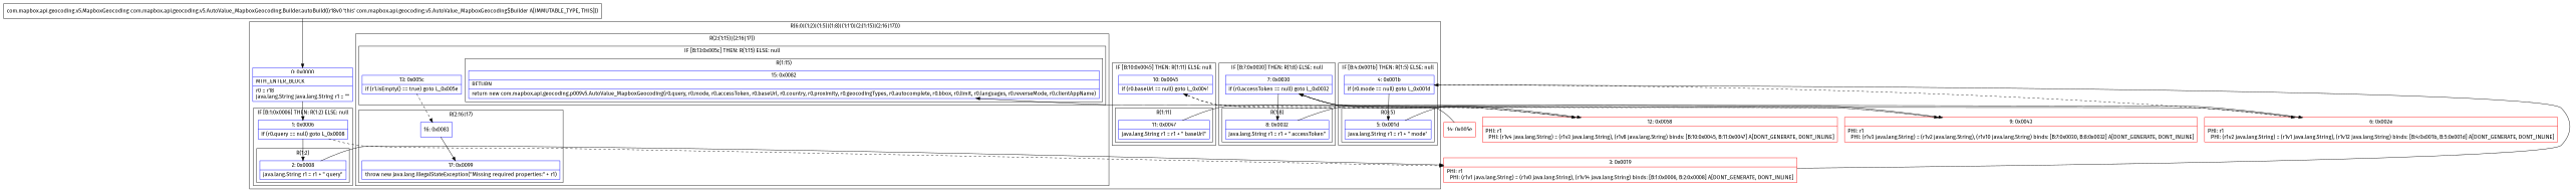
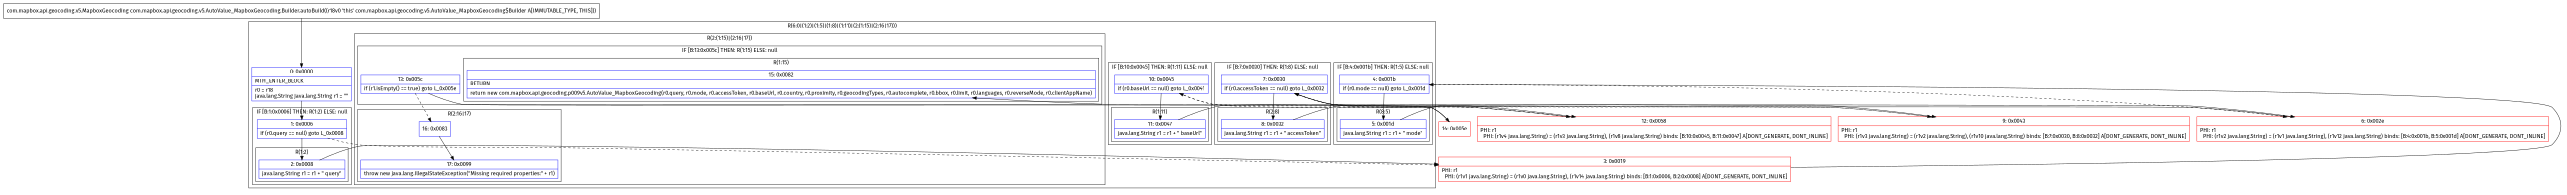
  digraph {
    fontname="Fira Sans"
    node [color=blue fontname="Fira Sans" shape=record]
    edge [fontname="Fira Sans"]
    n1 [label="{2\:\ 0x0008|java.lang.String r1 = r1 + \" query\"\l}"]
    n2 [label="{1\:\ 0x0006|if (r0.query == null) goto L_0x0008\l}"]
    n3 [label="{5\:\ 0x001d|java.lang.String r1 = r1 + \" mode\"\l}"]
    n4 [label="{4\:\ 0x001b|if (r0.mode == null) goto L_0x001d\l}"]
    n5 [label="{8\:\ 0x0032|java.lang.String r1 = r1 + \" accessToken\"\l}"]
    n6 [label="{7\:\ 0x0030|if (r0.accessToken == null) goto L_0x0032\l}"]
    n7 [label="{11\:\ 0x0047|java.lang.String r1 = r1 + \" baseUrl\"\l}"]
    n8 [label="{10\:\ 0x0045|if (r0.baseUrl == null) goto L_0x0041\l}"]
    n9 [label="{15\:\ 0x0082|RETURN\l|return new com.mapbox.api.geocoding.p009v5.AutoValue_MapboxGeocoding(r0.query, r0.mode, r0.accessToken, r0.baseUrl, r0.country, r0.proximity, r0.geocodingTypes, r0.autocomplete, r0.bbox, r0.limit, r0.languages, r0.reverseMode, r0.clientAppName)\l}"]
    n10 [label="{13\:\ 0x005c|if (r1.isEmpty() == true) goto L_0x005e\l}"]
    n11 [label="{16\:\ 0x0083}"]
    n12 [label="{17\:\ 0x0099|throw new java.lang.IllegalStateException(\"Missing required properties:\" + r1)\l}"]
    n13 [label="{0\:\ 0x0000|MTH_ENTER_BLOCK\l|r0 = r18\ljava.lang.String java.lang.String r1 = \"\"\l}"]
    n14 [color=red label="{3\:\ 0x0019|PHI: r1 \l  PHI: (r1v1 java.lang.String) = (r1v0 java.lang.String), (r1v14 java.lang.String) binds: [B:1:0x0006, B:2:0x0008] A[DONT_GENERATE, DONT_INLINE]\l}"]
    n15 [color=red label="{6\:\ 0x002e|PHI: r1 \l  PHI: (r1v2 java.lang.String) = (r1v1 java.lang.String), (r1v12 java.lang.String) binds: [B:4:0x001b, B:5:0x001d] A[DONT_GENERATE, DONT_INLINE]\l}"]
    n16 [color=red label="{9\:\ 0x0043|PHI: r1 \l  PHI: (r1v3 java.lang.String) = (r1v2 java.lang.String), (r1v10 java.lang.String) binds: [B:7:0x0030, B:8:0x0032] A[DONT_GENERATE, DONT_INLINE]\l}"]
    n17 [color=red label="{12\:\ 0x0058|PHI: r1 \l  PHI: (r1v4 java.lang.String) = (r1v3 java.lang.String), (r1v8 java.lang.String) binds: [B:10:0x0045, B:11:0x0047] A[DONT_GENERATE, DONT_INLINE]\l}"]
    n18 [color=red label="{14\:\ 0x005e}"]
    n19 [label="{com.mapbox.api.geocoding.v5.MapboxGeocoding com.mapbox.api.geocoding.v5.AutoValue_MapboxGeocoding.Builder.autoBuild((r18v0 'this' com.mapbox.api.geocoding.v5.AutoValue_MapboxGeocoding$Builder A[IMMUTABLE_TYPE, THIS])) }" color=""]
    subgraph cluster_1 {
      label="R(6:0|(1:2)|(1:5)|(1:8)|(1:11)|(2:(1:15)|(2:16|17)))"
      n13
      subgraph cluster_2 {
        label="IF [B:1:0x0006] THEN: R(1:2) ELSE: null"
        n2
        subgraph cluster_3 {
          label="R(1:2)"
          n1
        }
      }
      subgraph cluster_4 {
        label="IF [B:4:0x001b] THEN: R(1:5) ELSE: null"
        n4
        subgraph cluster_5 {
          label="R(8:5)"
          n3
        }
      }
      subgraph cluster_6 {
        label="IF [B:7:0x0030] THEN: R(1:8) ELSE: null"
        n6
        subgraph cluster_7 {
-         label="R(1:8)"
+         label="R(2:8)"
          n5
        }
      }
      subgraph cluster_8 {
        label="IF [B:10:0x0045] THEN: R(1:11) ELSE: null"
        n8
        subgraph cluster_9 {
          label="R(1:11)"
          n7
        }
      }
      subgraph cluster_10 {
        label="R(2:(1:15)|(2:16|17))"
        subgraph cluster_11 {
          label="IF [B:13:0x005c] THEN: R(1:15) ELSE: null"
          n10
          subgraph cluster_12 {
            label="R(1:15)"
            n9
          }
        }
        subgraph cluster_13 {
          label="R(2:16|17)"
          n11
          n12
        }
      }
    }
    n1 -> n14
    n2 -> n1
    n2 -> n14 [style=dashed]
    n3 -> n15
    n4 -> n3
    n4 -> n15 [style=dashed]
    n5 -> n16
    n6 -> n5
    n6 -> n16 [style=dashed]
    n7 -> n17
+   n8 -> n7
    n8 -> n17 [style=dashed]
    n10 -> n11 [style=dashed]
+   n10 -> n18
    n11 -> n12
    n13 -> n2
    n14 -> n4
    n15 -> n6
    n16 -> n8 [style=dashed]
    n17 -> n6
    n18 -> n9
    n19 -> n13
  }
